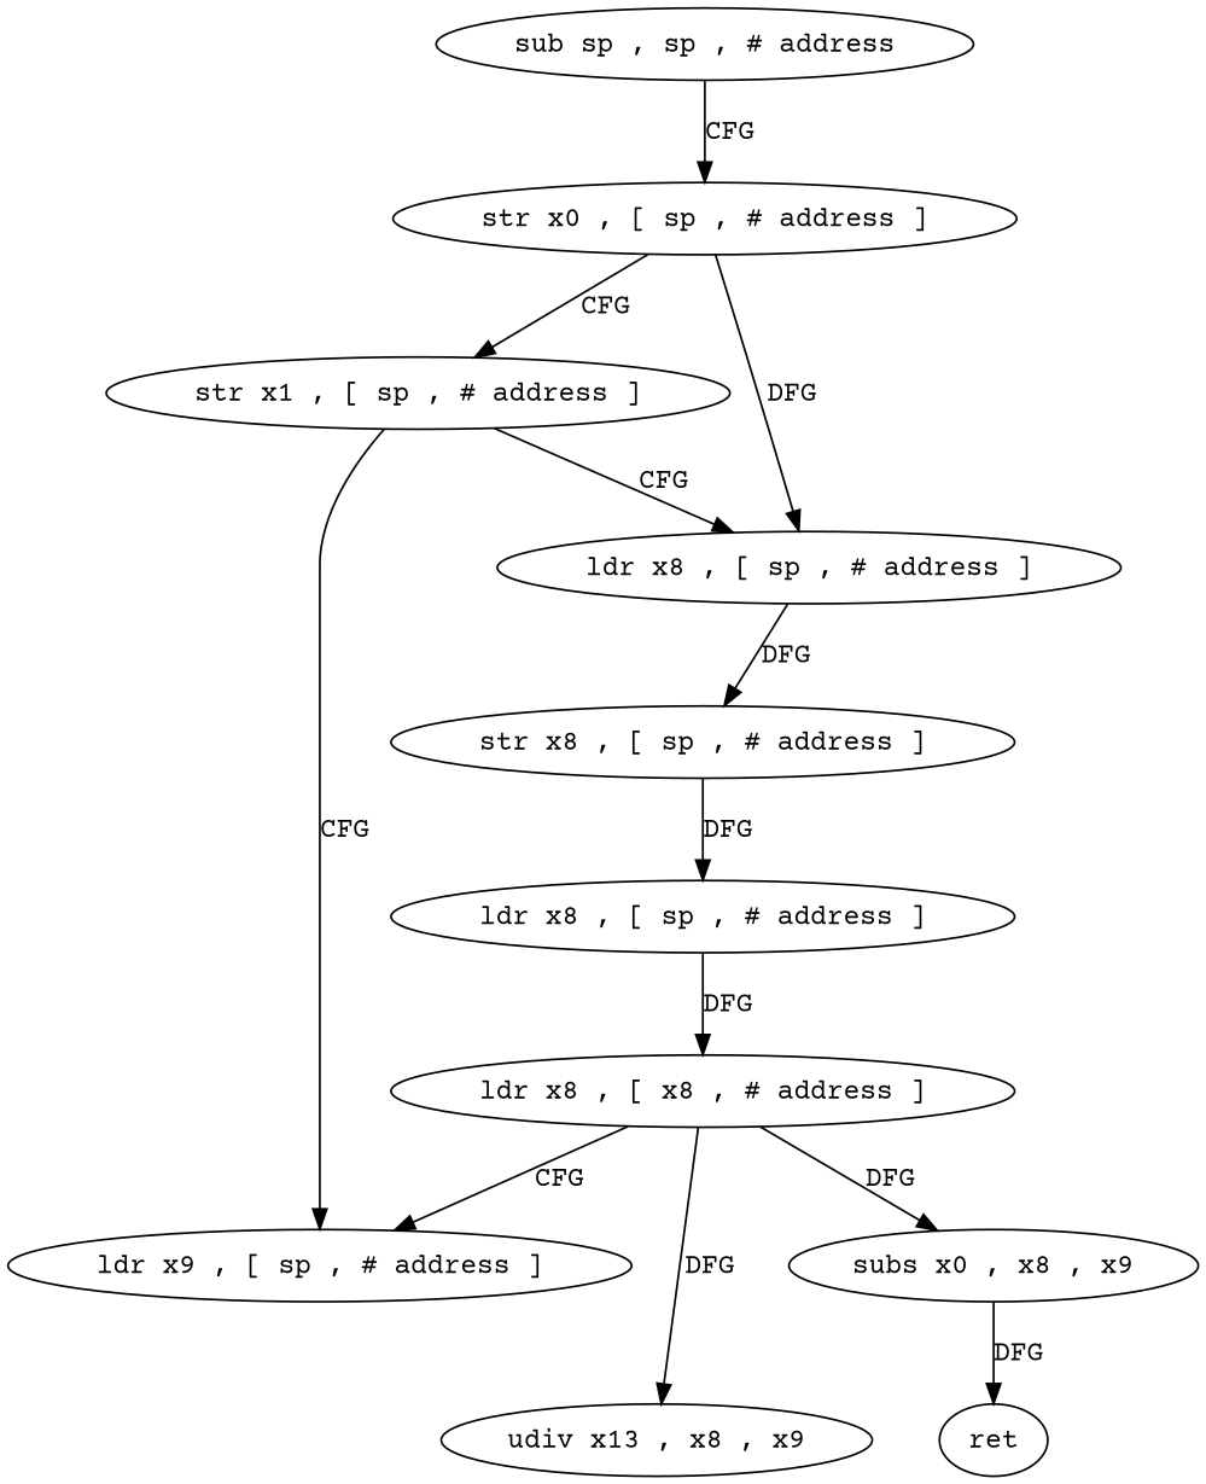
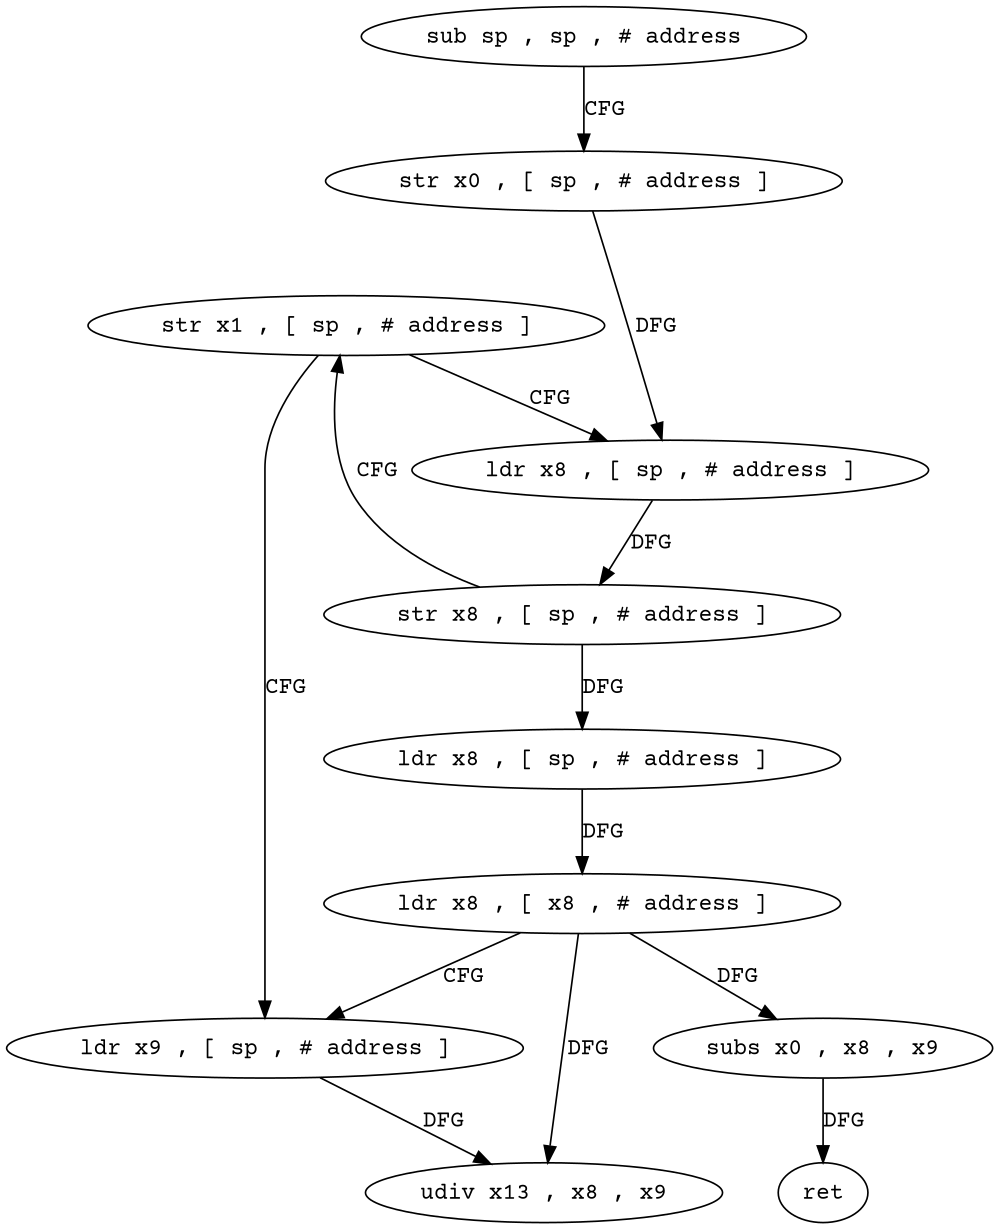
  digraph {
    fontname="Courier Prime"
    node [fontname="Courier Prime"]
    edge [fontname="Courier Prime"]
    n1 [label="sub sp , sp , # address"]
    n2 [label="str x0 , [ sp , # address ]"]
    n3 [label="str x1 , [ sp , # address ]"]
    n4 [label="ldr x8 , [ sp , # address ]"]
    n5 [label="ldr x9 , [ sp , # address ]"]
    n6 [label="str x8 , [ sp , # address ]"]
    n7 [label="udiv x13 , x8 , x9"]
    n8 [label="ldr x8 , [ sp , # address ]"]
    n9 [label="ldr x8 , [ x8 , # address ]"]
    n10 [label="subs x0 , x8 , x9"]
    n11 [label=ret]
    n1 -> n2 [label=CFG]
-   n2 -> n3 [label=CFG]
+   n6 -> n3 [label=CFG]
    n2 -> n4 [label=DFG]
    n3 -> n4 [label=CFG]
    n3 -> n5 [label=CFG]
    n4 -> n6 [label=DFG]
+   n5 -> n7 [label=DFG]
    n6 -> n8 [label=DFG]
    n8 -> n9 [label=DFG]
    n9 -> n5 [label=CFG]
    n9 -> n7 [label=DFG]
    n9 -> n10 [label=DFG]
    n10 -> n11 [label=DFG]
  }
